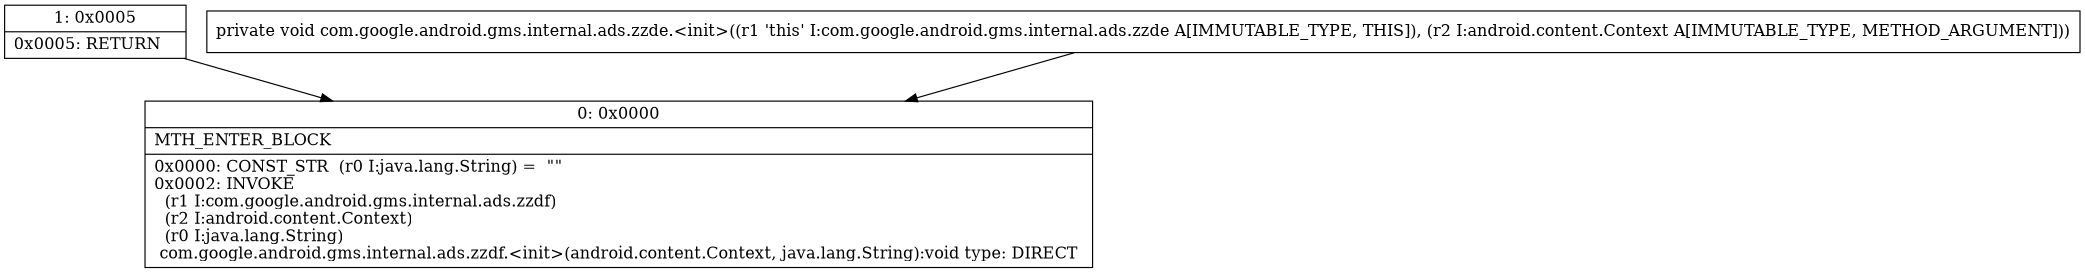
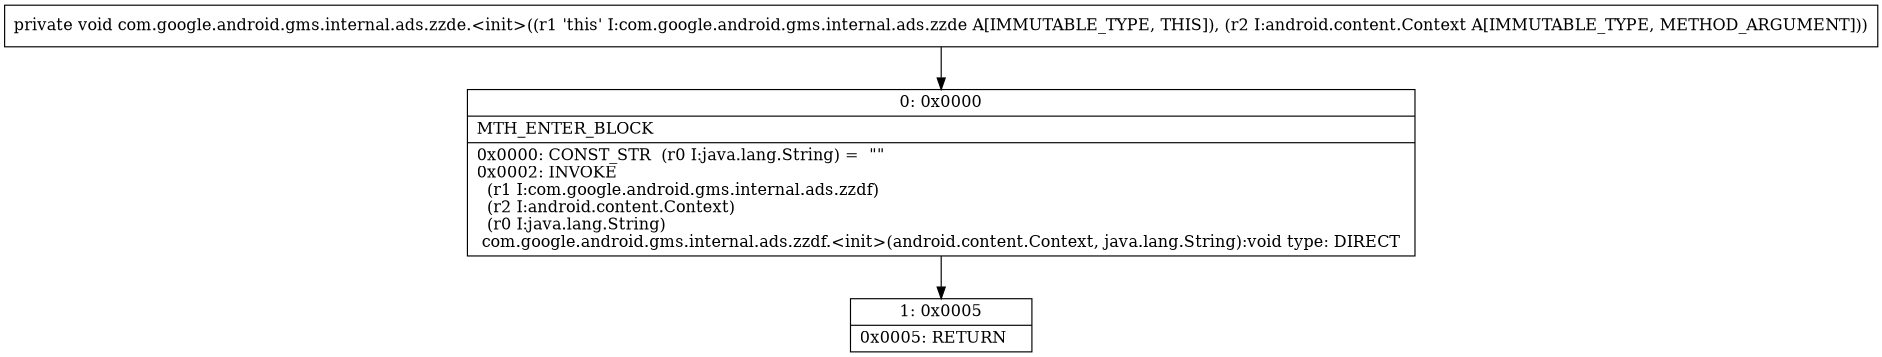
  digraph {
    node [shape=record]
    n1 [label="{0\:\ 0x0000|MTH_ENTER_BLOCK\l|0x0000: CONST_STR  (r0 I:java.lang.String) =  \"\" \l0x0002: INVOKE  \l  (r1 I:com.google.android.gms.internal.ads.zzdf)\l  (r2 I:android.content.Context)\l  (r0 I:java.lang.String)\l com.google.android.gms.internal.ads.zzdf.\<init\>(android.content.Context, java.lang.String):void type: DIRECT \l}"]
    n2 [label="{1\:\ 0x0005|0x0005: RETURN   \l}"]
    n3 [label="{private void com.google.android.gms.internal.ads.zzde.\<init\>((r1 'this' I:com.google.android.gms.internal.ads.zzde A[IMMUTABLE_TYPE, THIS]), (r2 I:android.content.Context A[IMMUTABLE_TYPE, METHOD_ARGUMENT])) }"]
-   n2 -> n1
+   n1 -> n2
    n3 -> n1
  }
